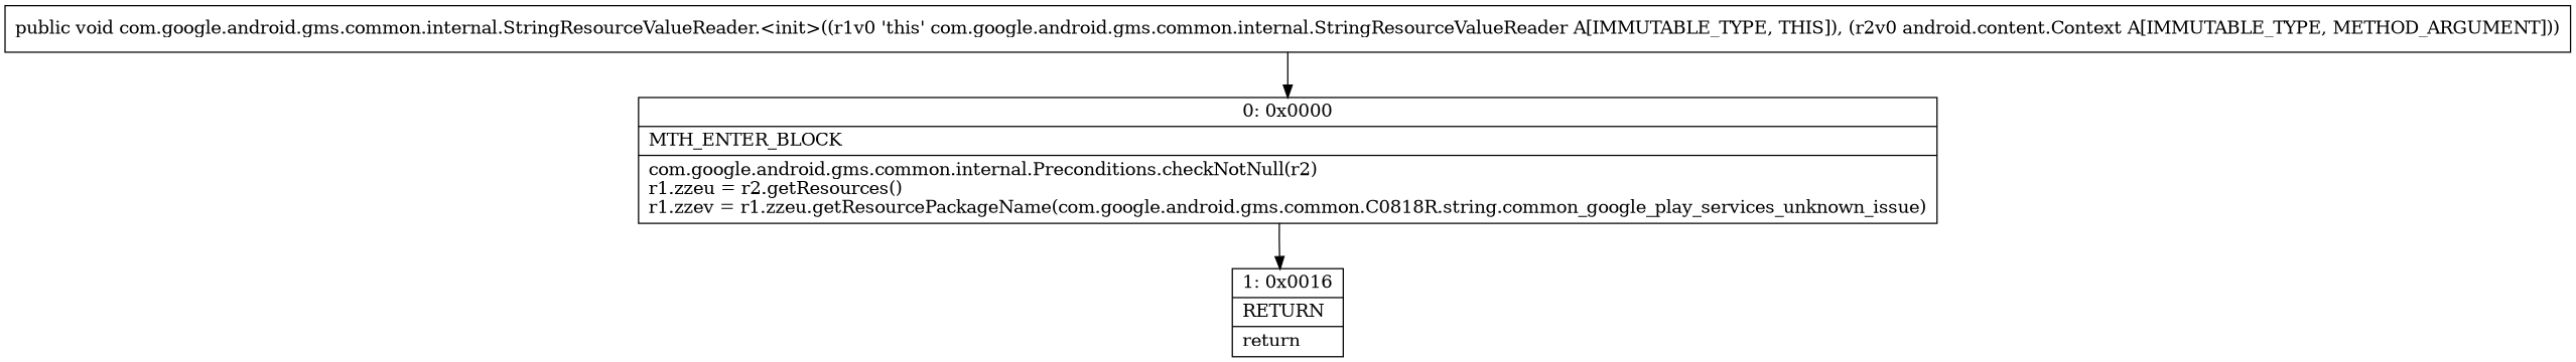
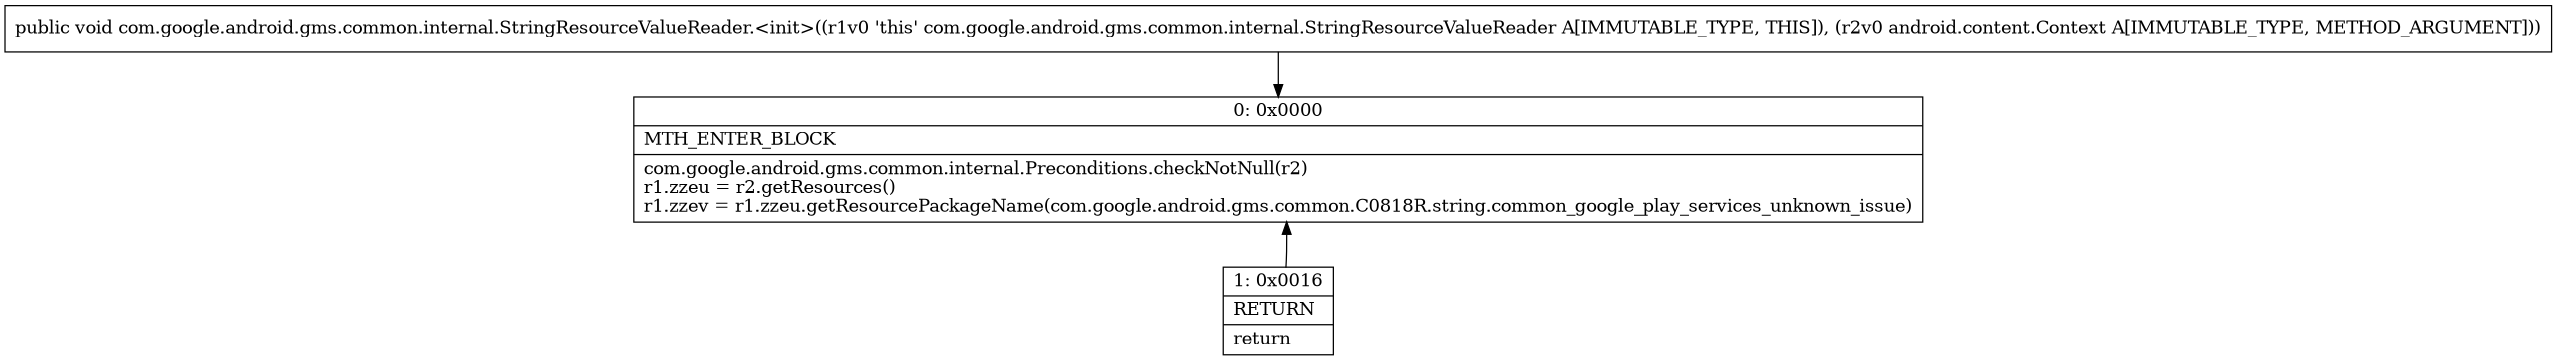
  digraph {
    node [shape=record]
    n1 [label="{0\:\ 0x0000|MTH_ENTER_BLOCK\l|com.google.android.gms.common.internal.Preconditions.checkNotNull(r2)\lr1.zzeu = r2.getResources()\lr1.zzev = r1.zzeu.getResourcePackageName(com.google.android.gms.common.C0818R.string.common_google_play_services_unknown_issue)\l}"]
    n2 [label="{1\:\ 0x0016|RETURN\l|return\l}"]
    n3 [label="{public void com.google.android.gms.common.internal.StringResourceValueReader.\<init\>((r1v0 'this' com.google.android.gms.common.internal.StringResourceValueReader A[IMMUTABLE_TYPE, THIS]), (r2v0 android.content.Context A[IMMUTABLE_TYPE, METHOD_ARGUMENT])) }"]
-   n1 -> n2
+   n2 -> n1
    n3 -> n1
  }
